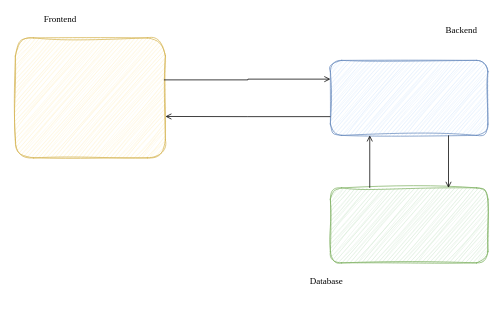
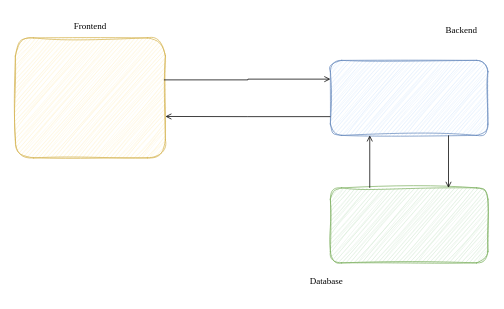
  <mxCell id="0" />
  <mxCell id="1" parent="0" />
  <mxCell id="2" value="" style="group" vertex="1" connectable="0" parent="1"><mxGeometry x="20" y="50" width="200" height="160" as="geometry" /></mxCell>
  <mxCell id="3" value="" style="rounded=1;whiteSpace=wrap;html=1;fillColor=#fff2cc;strokeColor=#d6b656;sketch=1;curveFitting=1;jiggle=2;" vertex="1" parent="2"><mxGeometry width="200" height="160" as="geometry" /></mxCell>
  <mxCell id="4" value="" style="shape=image;verticalLabelPosition=bottom;labelBackgroundColor=default;verticalAlign=top;aspect=fixed;imageAspect=0;image=https://bilginc.com/editorFiles/3147aa77.png;" vertex="1" parent="2"><mxGeometry x="24" y="16.13" width="76.09" height="50" as="geometry" /></mxCell>
  <mxCell id="5" value="" style="shape=image;verticalLabelPosition=bottom;labelBackgroundColor=default;verticalAlign=top;aspect=fixed;imageAspect=0;image=https://cdn.worldvectorlogo.com/logos/typescript.svg;" vertex="1" parent="2"><mxGeometry x="119" y="18.63" width="45" height="45" as="geometry" /></mxCell>
  <mxCell id="6" value="" style="shape=image;verticalLabelPosition=bottom;labelBackgroundColor=default;verticalAlign=top;aspect=fixed;imageAspect=0;image=https://seeklogo.com/images/R/recoil-logo-6D0128B9E2-seeklogo.com.png;" vertex="1" parent="2"><mxGeometry x="57.54" y="76.13" width="84.91" height="30" as="geometry" /></mxCell>
  <mxCell id="7" value="" style="shape=image;verticalLabelPosition=bottom;labelBackgroundColor=default;verticalAlign=top;aspect=fixed;imageAspect=0;image=https://www.cdnlogo.com/logos/t/34/tailwind-css.svg;" vertex="1" parent="2"><mxGeometry x="60" y="116.13" width="80" height="27.73" as="geometry" /></mxCell>
  <mxCell id="8" value="" style="shape=image;verticalLabelPosition=bottom;labelBackgroundColor=default;verticalAlign=top;aspect=fixed;imageAspect=0;image=https://adroitgroup-io-storage.s3.eu-central-1.amazonaws.com/blog/2023-05-31_EQ4jqfcbWY_the-power-of-websocket-revolutionizing-real-time-communication-on-theweb-bannerImg.png;" vertex="1" parent="1"><mxGeometry x="240" y="97.9" width="180" height="64.2" as="geometry" /></mxCell>
  <mxCell id="9" value="" style="group" vertex="1" connectable="0" parent="1"><mxGeometry x="440" y="80" width="210" height="100" as="geometry" /></mxCell>
  <mxCell id="10" value="" style="rounded=1;whiteSpace=wrap;html=1;fillColor=#dae8fc;strokeColor=#6c8ebf;sketch=1;curveFitting=1;jiggle=2;" vertex="1" parent="9"><mxGeometry width="210" height="100" as="geometry" /></mxCell>
  <mxCell id="11" value="" style="shape=image;verticalLabelPosition=bottom;labelBackgroundColor=default;verticalAlign=top;aspect=fixed;imageAspect=0;image=https://upload.wikimedia.org/wikipedia/commons/thumb/1/1a/FastAPI_logo.svg/2560px-FastAPI_logo.svg.png;" vertex="1" parent="9"><mxGeometry x="40" y="37.97" width="130" height="24.05" as="geometry" /></mxCell>
  <mxCell id="12" style="edgeStyle=orthogonalEdgeStyle;rounded=0;orthogonalLoop=1;jettySize=auto;html=1;exitX=0.99;exitY=0.35;exitDx=0;exitDy=0;entryX=0;entryY=0.25;entryDx=0;entryDy=0;exitPerimeter=0;endArrow=open;endFill=0;" edge="1" parent="1" source="3" target="10"><mxGeometry relative="1" as="geometry" /></mxCell>
  <mxCell id="13" style="edgeStyle=orthogonalEdgeStyle;rounded=0;orthogonalLoop=1;jettySize=auto;html=1;exitX=0;exitY=0.75;exitDx=0;exitDy=0;entryX=1;entryY=0.655;entryDx=0;entryDy=0;entryPerimeter=0;endArrow=open;endFill=0;" edge="1" parent="1" source="10" target="3"><mxGeometry relative="1" as="geometry" /></mxCell>
  <mxCell id="14" value="" style="group" vertex="1" connectable="0" parent="1"><mxGeometry x="440" y="250" width="210" height="100" as="geometry" /></mxCell>
  <mxCell id="15" value="" style="rounded=1;whiteSpace=wrap;html=1;fillColor=#d5e8d4;strokeColor=#82b366;sketch=1;curveFitting=1;jiggle=2;" vertex="1" parent="14"><mxGeometry width="210" height="100" as="geometry" /></mxCell>
  <mxCell id="16" value="" style="shape=image;verticalLabelPosition=bottom;labelBackgroundColor=default;verticalAlign=top;aspect=fixed;imageAspect=0;image=https://upload.wikimedia.org/wikipedia/commons/thumb/3/38/SQLite370.svg/2560px-SQLite370.svg.png;" vertex="1" parent="14"><mxGeometry x="32.5" y="15.68" width="145" height="68.63" as="geometry" /></mxCell>
- <mxCell id="17" value="&lt;font face=&quot;Comic Sans MS&quot;&gt;Frontend&lt;/font&gt;" style="text;html=1;align=center;verticalAlign=middle;whiteSpace=wrap;rounded=0;" vertex="1" parent="1"><mxGeometry x="50" y="10" width="60" height="30" as="geometry" /></mxCell>
+ <mxCell id="17" value="&lt;font face=&quot;Comic Sans MS&quot;&gt;Frontend&lt;/font&gt;" style="text;html=1;align=center;verticalAlign=middle;whiteSpace=wrap;rounded=0;" vertex="1" parent="1"><mxGeometry x="90" y="20" width="60" height="30" as="geometry" /></mxCell>
  <mxCell id="18" value="&lt;font face=&quot;Comic Sans MS&quot;&gt;Backend&lt;/font&gt;" style="text;html=1;align=center;verticalAlign=middle;whiteSpace=wrap;rounded=0;" vertex="1" parent="1"><mxGeometry x="585" y="25" width="60" height="30" as="geometry" /></mxCell>
  <mxCell id="19" value="&lt;font face=&quot;Comic Sans MS&quot;&gt;Database&lt;/font&gt;" style="text;html=1;align=center;verticalAlign=middle;whiteSpace=wrap;rounded=0;" vertex="1" parent="1"><mxGeometry x="405" y="360" width="60" height="30" as="geometry" /></mxCell>
  <mxCell id="20" style="edgeStyle=orthogonalEdgeStyle;rounded=0;orthogonalLoop=1;jettySize=auto;html=1;exitX=0.25;exitY=0;exitDx=0;exitDy=0;entryX=0.25;entryY=1;entryDx=0;entryDy=0;endArrow=open;endFill=0;" edge="1" parent="1" source="15" target="10"><mxGeometry relative="1" as="geometry" /></mxCell>
  <mxCell id="21" style="edgeStyle=orthogonalEdgeStyle;rounded=0;orthogonalLoop=1;jettySize=auto;html=1;exitX=0.75;exitY=1;exitDx=0;exitDy=0;entryX=0.75;entryY=0;entryDx=0;entryDy=0;endArrow=open;endFill=0;" edge="1" parent="1" source="10" target="15"><mxGeometry relative="1" as="geometry" /></mxCell>
